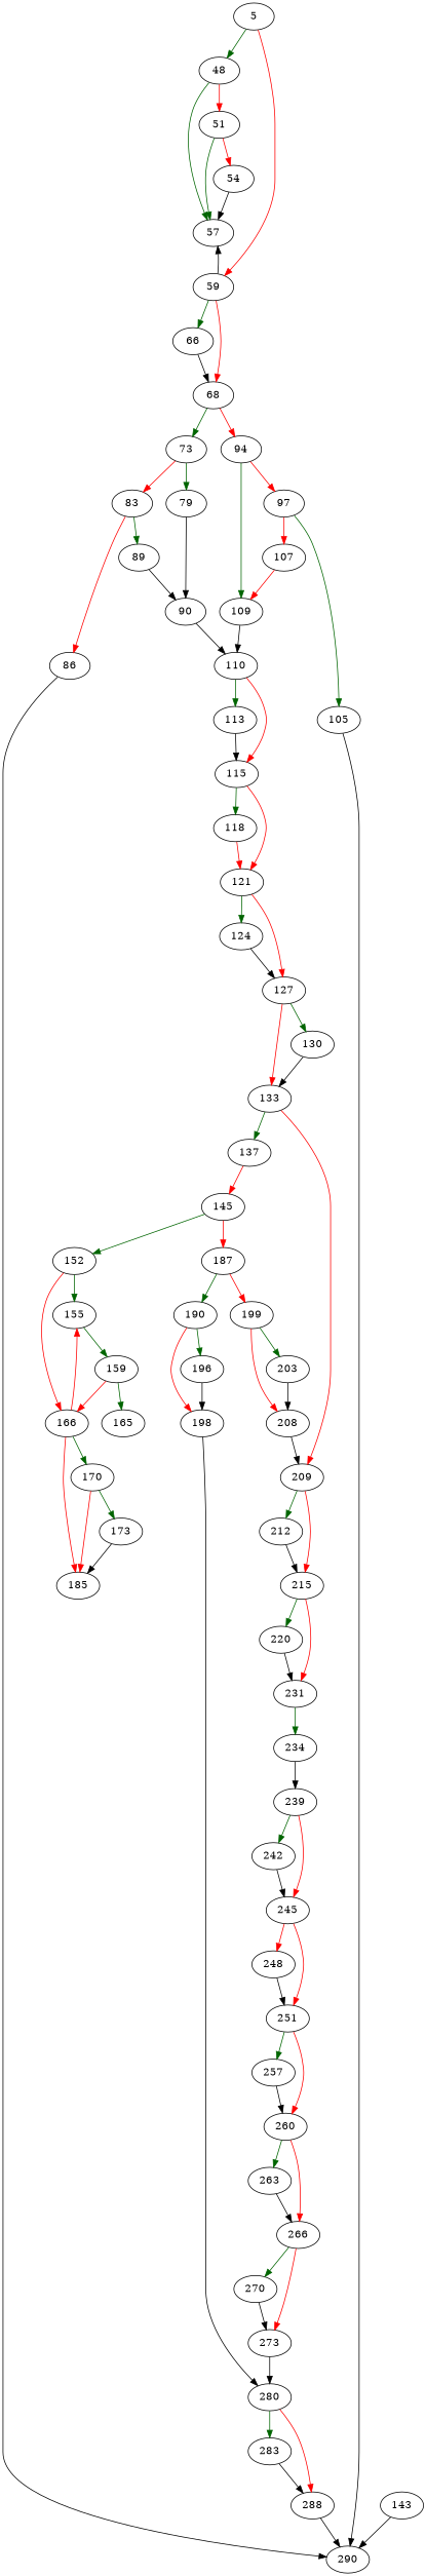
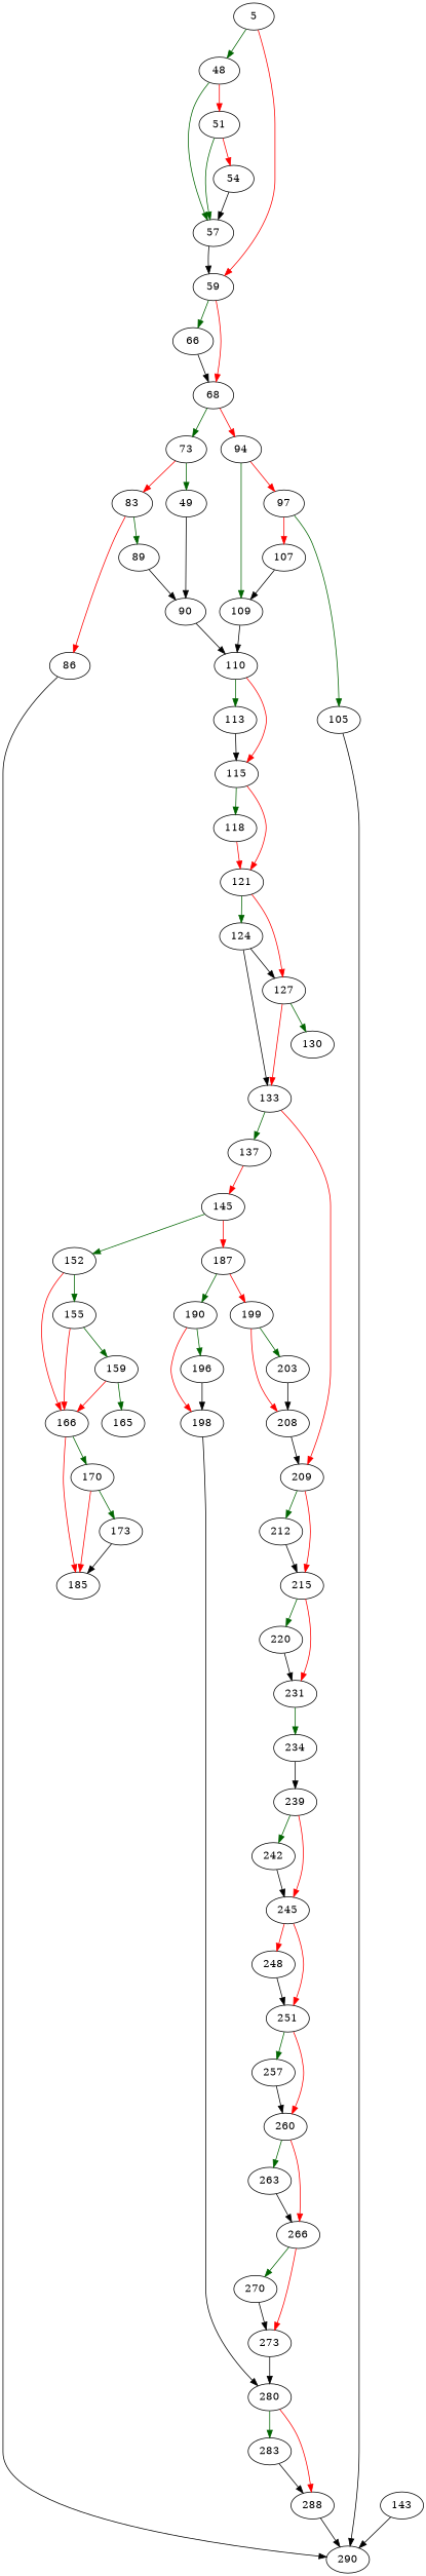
  strict digraph {
    edge [color=red cond=true]
    5 [entry=true]
    48
    59
    57
    51
    66
    68
    54
    73
    94
-   79
+   79 [label=49]
    83
    109
    97
    90
    89
    n17 [label=86]
    110
    105
    107
    290
    113
    115
    118
    121
    124
    127
    130
    133
    137
    209
    145
    212
    215
    143
    152
    187
    220
    231
    155
    166
    190
    199
    159
    170
    185
    196
    198
    203
    208
    165
    173
    280
    283
    288
    234
    239
    242
    245
    248
    251
    257
    260
    263
    266
    270
    273
    5 -> 48 [color=darkgreen]
    5 -> 59 [cond=false]
    48 -> 57 [color=darkgreen]
    48 -> 51 [cond=false]
    59 -> 66 [color=darkgreen]
    59 -> 68 [cond=false]
-   59 -> 57 [color="" cond=""]
+   57 -> 59 [color="" cond=""]
    51 -> 57 [color=darkgreen]
    51 -> 54 [cond=false]
    66 -> 68 [color="" cond=""]
    68 -> 73 [color=darkgreen]
    68 -> 94 [cond=false]
    54 -> 57 [color="" cond=""]
    73 -> 79 [color=darkgreen]
    73 -> 83 [cond=false]
    94 -> 109 [color=darkgreen]
    94 -> 97 [cond=false]
    79 -> 90 [color="" cond=""]
    83 -> 89 [color=darkgreen]
    83 -> n17 [cond=false]
    109 -> 110 [color="" cond=""]
    97 -> 105 [color=darkgreen]
    97 -> 107 [cond=false]
    90 -> 110 [color="" cond=""]
    89 -> 90 [color="" cond=""]
    n17 -> 290 [color="" cond=""]
    110 -> 113 [color=darkgreen]
    110 -> 115 [cond=false]
    105 -> 290 [color="" cond=""]
-   107 -> 109 [cond=""]
+   107 -> 109 [color="" cond=""]
    113 -> 115 [color="" cond=""]
    115 -> 118 [color=darkgreen]
    115 -> 121 [cond=false]
    118 -> 121 [cond=""]
    121 -> 124 [color=darkgreen]
    121 -> 127 [cond=false]
    124 -> 127 [color="" cond=""]
    127 -> 130 [color=darkgreen]
    127 -> 133 [cond=false]
-   130 -> 133 [color="" cond=""]
+   124 -> 133 [color="" cond=""]
    133 -> 137 [color=darkgreen]
    133 -> 209 [cond=false]
    137 -> 145 [cond=false]
    209 -> 212 [color=darkgreen]
    209 -> 215 [cond=false]
    145 -> 152 [color=darkgreen]
    145 -> 187 [cond=false]
    212 -> 215 [color="" cond=""]
    215 -> 220 [color=darkgreen]
    215 -> 231 [cond=false]
    143 -> 290 [color="" cond=""]
    152 -> 155 [color=darkgreen]
    152 -> 166 [cond=false]
    187 -> 190 [color=darkgreen]
    187 -> 199 [cond=false]
    220 -> 231 [color="" cond=""]
    231 -> 234 [color=darkgreen]
-   166 -> 155 [cond=false]
+   155 -> 166 [cond=false]
    155 -> 159 [color=darkgreen]
    166 -> 170 [color=darkgreen]
    166 -> 185 [cond=false]
    190 -> 196 [color=darkgreen]
    190 -> 198 [cond=false]
    199 -> 203 [color=darkgreen]
    199 -> 208 [cond=false]
    159 -> 166 [cond=false]
    159 -> 165 [color=darkgreen]
    170 -> 185 [cond=false]
    170 -> 173 [color=darkgreen]
    196 -> 198 [color="" cond=""]
    198 -> 280 [color="" cond=""]
    203 -> 208 [color="" cond=""]
    208 -> 209 [color="" cond=""]
    173 -> 185 [color="" cond=""]
    280 -> 283 [color=darkgreen]
    280 -> 288 [cond=false]
    283 -> 288 [color="" cond=""]
    288 -> 290 [color="" cond=""]
    234 -> 239 [color="" cond=""]
    239 -> 242 [color=darkgreen]
    239 -> 245 [cond=false]
    242 -> 245 [color="" cond=""]
    245 -> 248
    245 -> 251 [cond=false]
    248 -> 251 [color="" cond=""]
    251 -> 257 [color=darkgreen]
    251 -> 260 [cond=false]
    257 -> 260 [color="" cond=""]
    260 -> 263 [color=darkgreen]
    260 -> 266 [cond=false]
    263 -> 266 [color="" cond=""]
    266 -> 270 [color=darkgreen]
    266 -> 273 [cond=false]
    270 -> 273 [color="" cond=""]
    273 -> 280 [color="" cond=""]
  }
